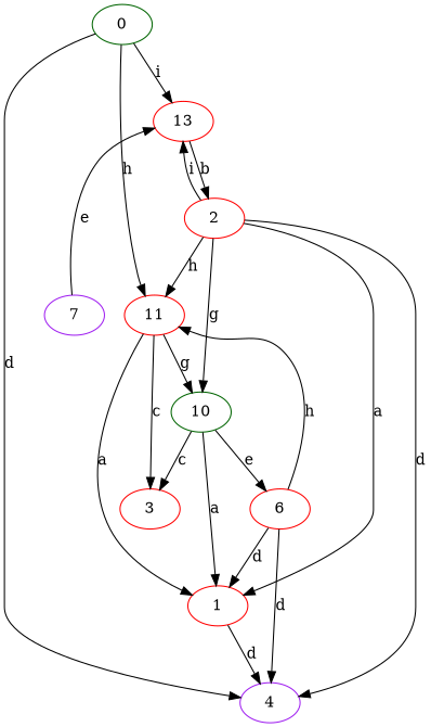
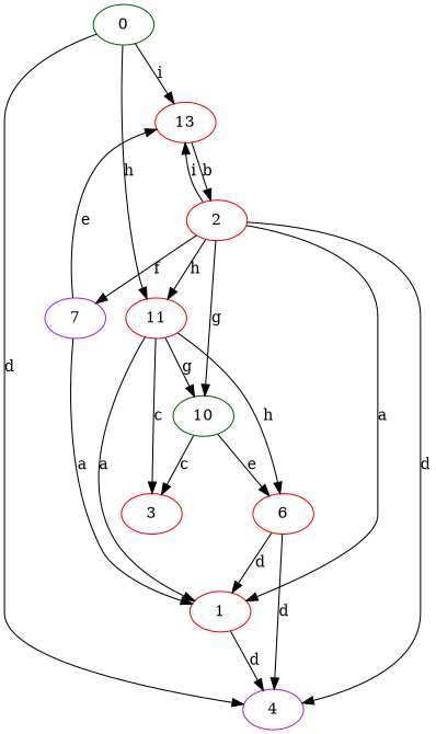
  strict digraph {
    node [color=red]
    0 [color=darkgreen]
    4 [color=purple]
    11
    13
    6
    1
    10 [color=darkgreen]
    3
    2
    7 [color=purple]
    0 -> 4 [label=d]
    0 -> 11 [label=h]
    0 -> 13 [label=i]
    11 -> 1 [label=a]
    11 -> 10 [label=g]
    11 -> 3 [label=c]
    13 -> 2 [label=b]
    6 -> 4 [label=d]
-   6 -> 11 [label=h]
+   11 -> 6 [label=h]
    6 -> 1 [label=d]
    1 -> 4 [label=d]
    10 -> 6 [label=e]
-   10 -> 1 [label=a]
+   7 -> 1 [label=a]
    10 -> 3 [label=c]
    2 -> 4 [label=d]
    2 -> 11 [label=h]
    2 -> 13 [label=i]
    2 -> 1 [label=a]
    2 -> 10 [label=g]
+   2 -> 7 [label=f]
    7 -> 13 [label=e]
  }
